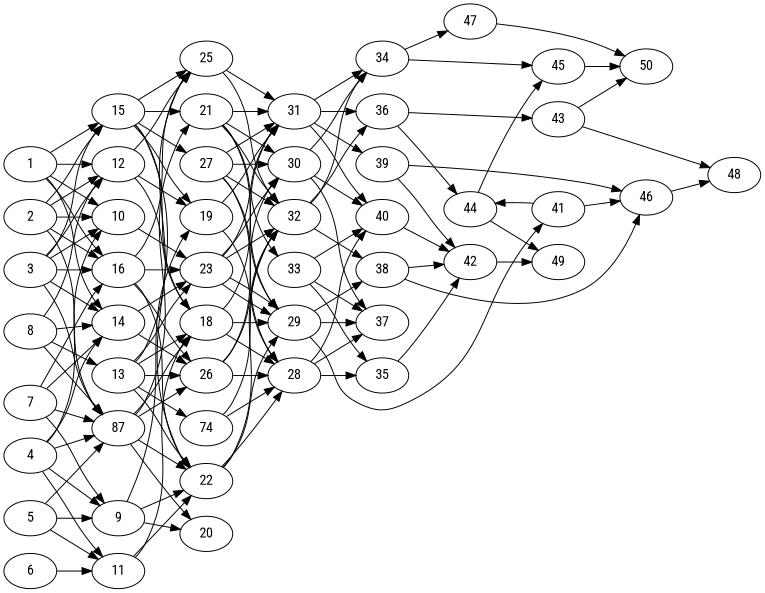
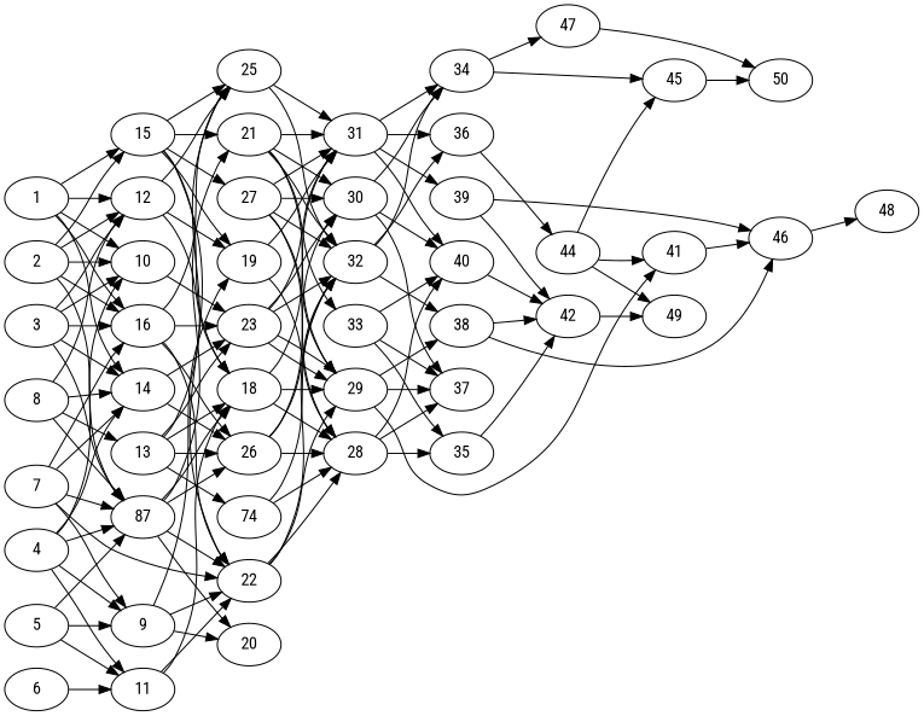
  digraph {
    fontname="Roboto Condensed"
    rankdir=LR
    node [alpha=0.05 fontname="Roboto Condensed"]
    edge [fontname="Roboto Condensed"]
    1 [alpha=0.16 expect_size=8897536]
    10 [alpha=0.15 expect_size=41711616]
    12 [alpha=0.13 expect_size=8804352]
    14 [alpha=0.11 expect_size=34164736]
    15 [expect_size=8621056]
    16 [alpha=0.14 expect_size=41629696]
    23 [alpha=0.15 expect_size=30248960]
    19 [alpha=0.16 expect_size=20894720]
    18 [alpha=0.20 expect_size=48896000]
    25 [alpha=0.01 expect_size=32492544]
    26 [alpha=0.08 expect_size=44487680]
    22 [alpha=0.08 expect_size=45638656]
    21 [alpha=0.19 expect_size=26657792]
    27 [alpha=0.00 expect_size=30619648]
    31 [alpha=0.18 expect_size=37730304]
    29 [alpha=0.17 expect_size=32346112]
    32 [alpha=0.12 expect_size=34207744]
    30 [expect_size=22599680]
    28 [expect_size=32440320]
    33 [alpha=0.18 expect_size=5579776]
    2 [alpha=0.10 expect_size=45975552]
    n22 [alpha=0.01 expect_size=38202368 label=87]
    20 [alpha=0.06 expect_size=38074368]
    3 [alpha=0.01 expect_size=47152128]
    4 [alpha=0.09 expect_size=15438848]
    9 [alpha=0.07 expect_size=21591040]
    11 [alpha=0.08 expect_size=17691648]
    5 [alpha=0.14 expect_size=12549120]
    6 [alpha=0.19 expect_size=35168256]
    7 [expect_size=16515072]
    8 [alpha=0.08 expect_size=36247552]
    13 [alpha=0.10 expect_size=32286720]
    n33 [alpha=0.06 expect_size=6005760 label=74]
    35 [alpha=0.15 expect_size=8932352]
    37 [alpha=0.19 expect_size=30577664]
    40 [alpha=0.08 expect_size=37602304]
    34 [alpha=0.16 expect_size=40941568]
    36 [alpha=0.10 expect_size=11231232]
    39 [alpha=0.01 expect_size=43678720]
    38 [alpha=0.07 expect_size=31058944]
    41 [expect_size=49296384]
    42 [alpha=0.20 expect_size=44024832]
    46 [alpha=0.19 expect_size=46949376]
    44 [alpha=0.09 expect_size=20318208]
    45 [alpha=0.06 expect_size=10662912]
    47 [alpha=0.03 expect_size=24007680]
-   43 [alpha=0.04 expect_size=25351168]
    49 [alpha=0.06 expect_size=37346304]
    48 [alpha=0.19 expect_size=21984256]
    50 [alpha=0.20 expect_size=38558720]
    1 -> 10
    1 -> 12
    1 -> 14
    1 -> 15
    1 -> 16
    10 -> 23
    12 -> 19
    12 -> 18
    12 -> 25
    14 -> 23
    14 -> 26
    15 -> 19
    15 -> 18
    15 -> 25
    15 -> 22
    15 -> 21
    15 -> 27
    16 -> 23
    16 -> 25
    16 -> 26
    16 -> 22
    23 -> 31
    23 -> 29
    23 -> 29
    23 -> 32
    23 -> 30
    19 -> 31
    19 -> 28
    18 -> 31
    18 -> 29
    18 -> 28
    25 -> 31
    25 -> 32
    26 -> 32
    26 -> 30
    26 -> 28
    22 -> 29
    22 -> 32
    22 -> 28
    21 -> 31
    21 -> 29
    21 -> 32
    21 -> 30
    21 -> 33
    27 -> 31
    27 -> 29
    27 -> 32
    27 -> 30
    27 -> 28
    31 -> 40
    31 -> 34
    31 -> 36
    31 -> 39
    29 -> 37
    29 -> 38
    29 -> 41
    32 -> 34
    32 -> 36
    32 -> 38
    30 -> 37
    30 -> 40
    30 -> 34
    28 -> 35
    28 -> 37
    28 -> 40
    33 -> 35
    33 -> 37
    33 -> 40
    2 -> 10
    2 -> 12
    2 -> 15
    2 -> 16
    2 -> n22
    n22 -> 18
    n22 -> 26
    n22 -> 22
    n22 -> 21
    n22 -> 20
    3 -> 10
    3 -> 12
    3 -> 14
-   3 -> 15
    3 -> 16
    3 -> n22
    4 -> 10
    4 -> 14
    4 -> n22
    4 -> 9
    4 -> 11
    9 -> 19
    9 -> 22
    9 -> 20
    11 -> 18
    11 -> 22
    5 -> n22
    5 -> 9
    5 -> 11
    6 -> 11
    7 -> 14
    7 -> 16
    7 -> n22
    7 -> 9
    8 -> 12
    8 -> 14
    8 -> n22
    8 -> 13
    13 -> 23
    13 -> 18
    13 -> 25
    13 -> 26
-   13 -> 22
+   7 -> 22
    13 -> n33
    n33 -> 32
    n33 -> 28
    35 -> 42
    40 -> 42
    34 -> 45
    34 -> 47
    36 -> 44
-   36 -> 43
    39 -> 42
    39 -> 46
    38 -> 42
    38 -> 46
    41 -> 46
-   41 -> 44
+   44 -> 41
    42 -> 49
    46 -> 48
    44 -> 45
    44 -> 49
    45 -> 50
    47 -> 50
-   43 -> 48
-   43 -> 50
  }
